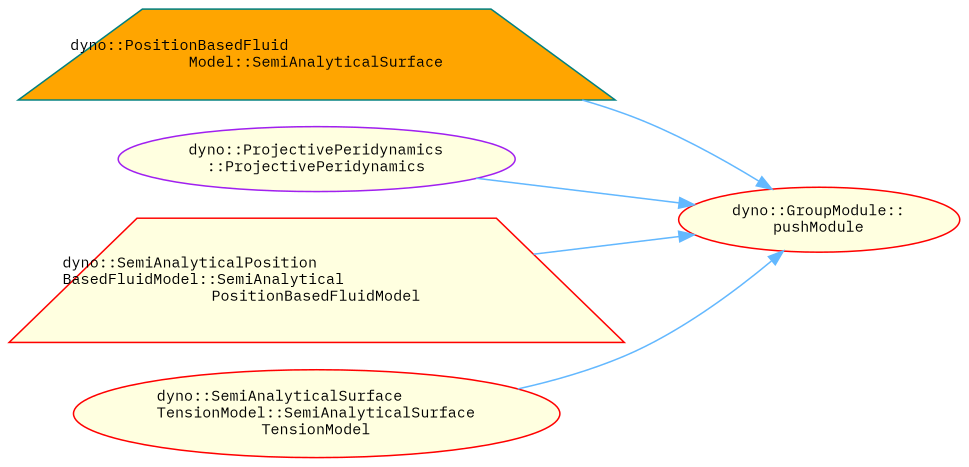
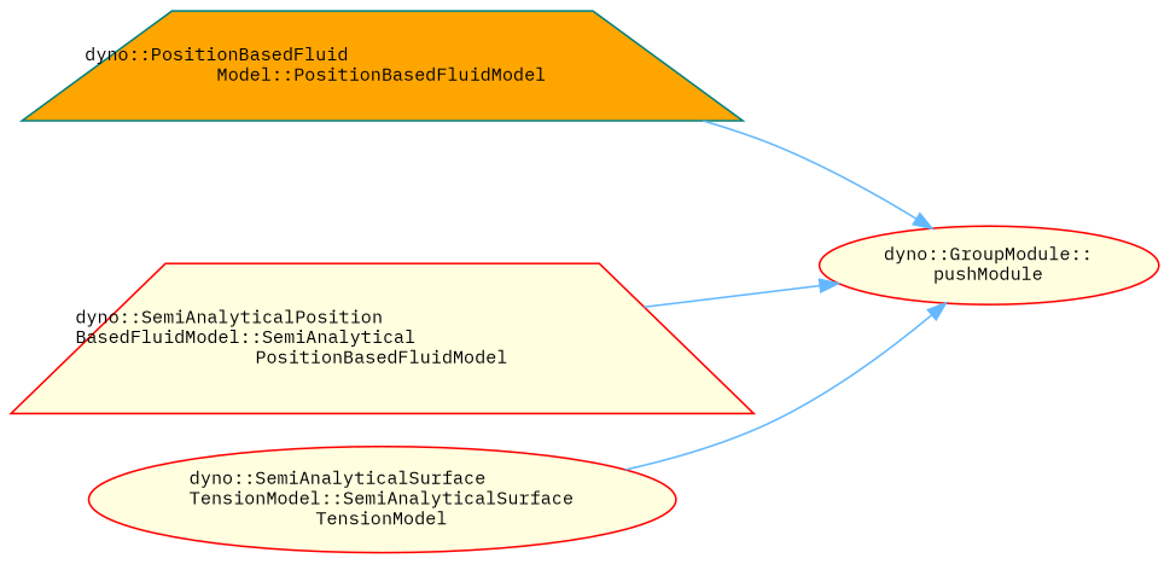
  digraph {
    fontname="IBM Plex Mono"
    rankdir=RL
    node [color=red fillcolor=lightyellow fontname="IBM Plex Mono" fontsize=10 shape=ellipse style=filled]
    edge [color=steelblue1 dir=back fontname="IBM Plex Mono" fontsize=10 labelfontname=Helvetica labelfontsize=10 style=solid]
    n1 [fontcolor=black height=0.2 label="dyno::GroupModule::\lpushModule" width=0.4]
-   n2 [color=teal fillcolor=orange height=0.2 label="dyno::PositionBasedFluid\lModel::SemiAnalyticalSurface" shape=trapezium width=0.4]
-   n3 [color=purple height=0.2 label="dyno::ProjectivePeridynamics\l::ProjectivePeridynamics" width=0.4]
+   n2 [color=teal fillcolor=orange height=0.2 label="dyno::PositionBasedFluid\lModel::PositionBasedFluidModel" shape=trapezium width=0.4]
    n4 [height=0.2 label="dyno::SemiAnalyticalPosition\lBasedFluidModel::SemiAnalytical\lPositionBasedFluidModel" shape=trapezium width=0.4]
    n5 [height=0.2 label="dyno::SemiAnalyticalSurface\lTensionModel::SemiAnalyticalSurface\lTensionModel" width=0.4]
    n1 -> n2
-   n1 -> n3
    n1 -> n4
    n1 -> n5
  }
